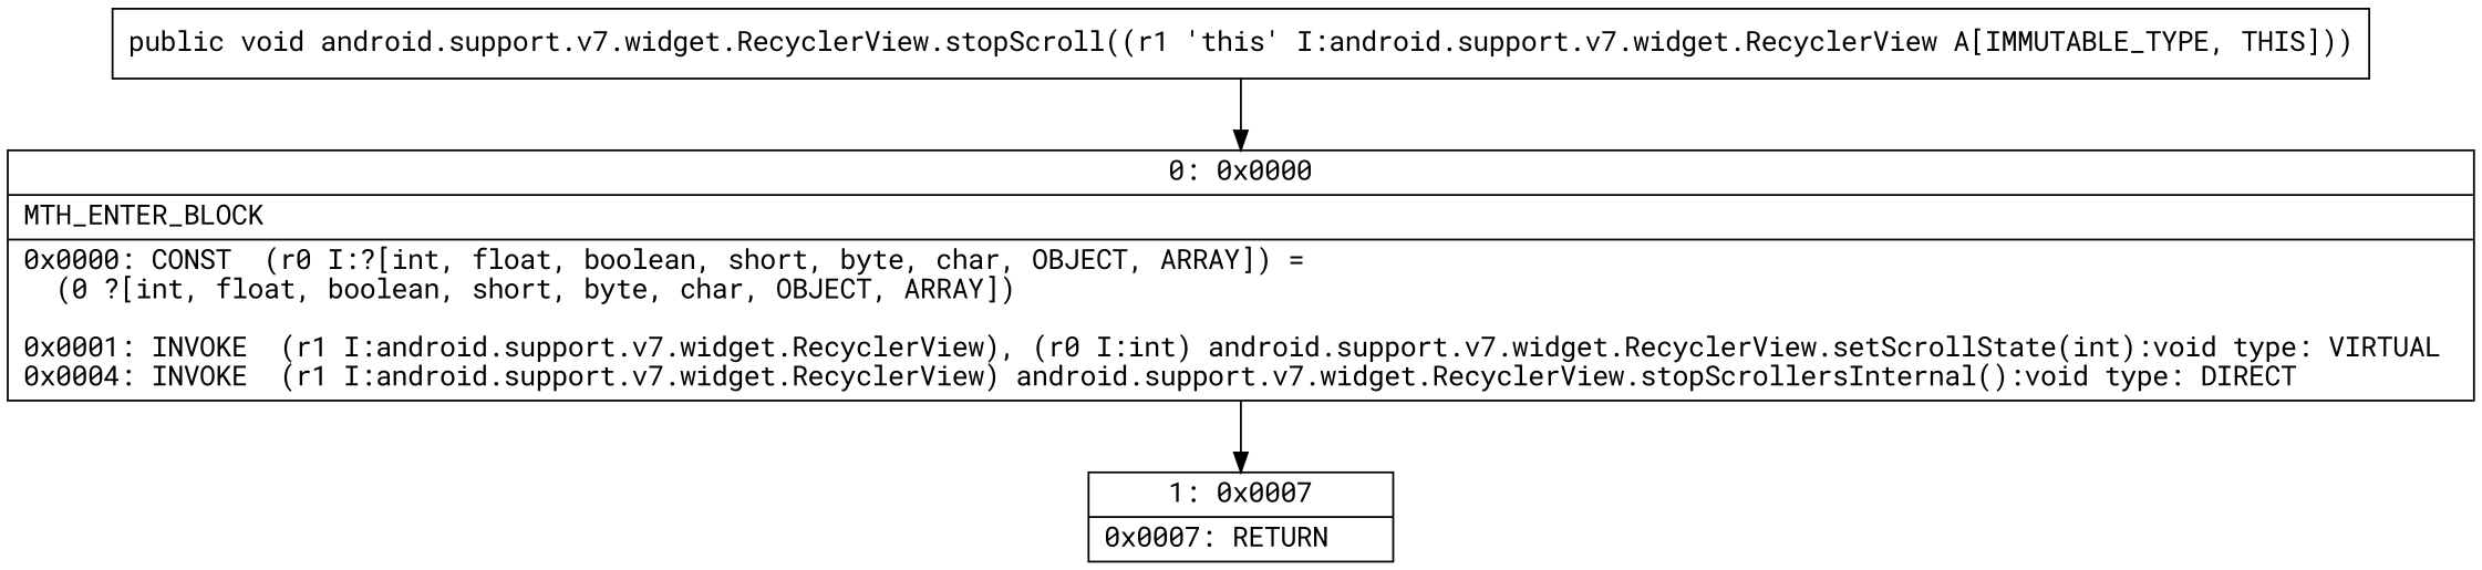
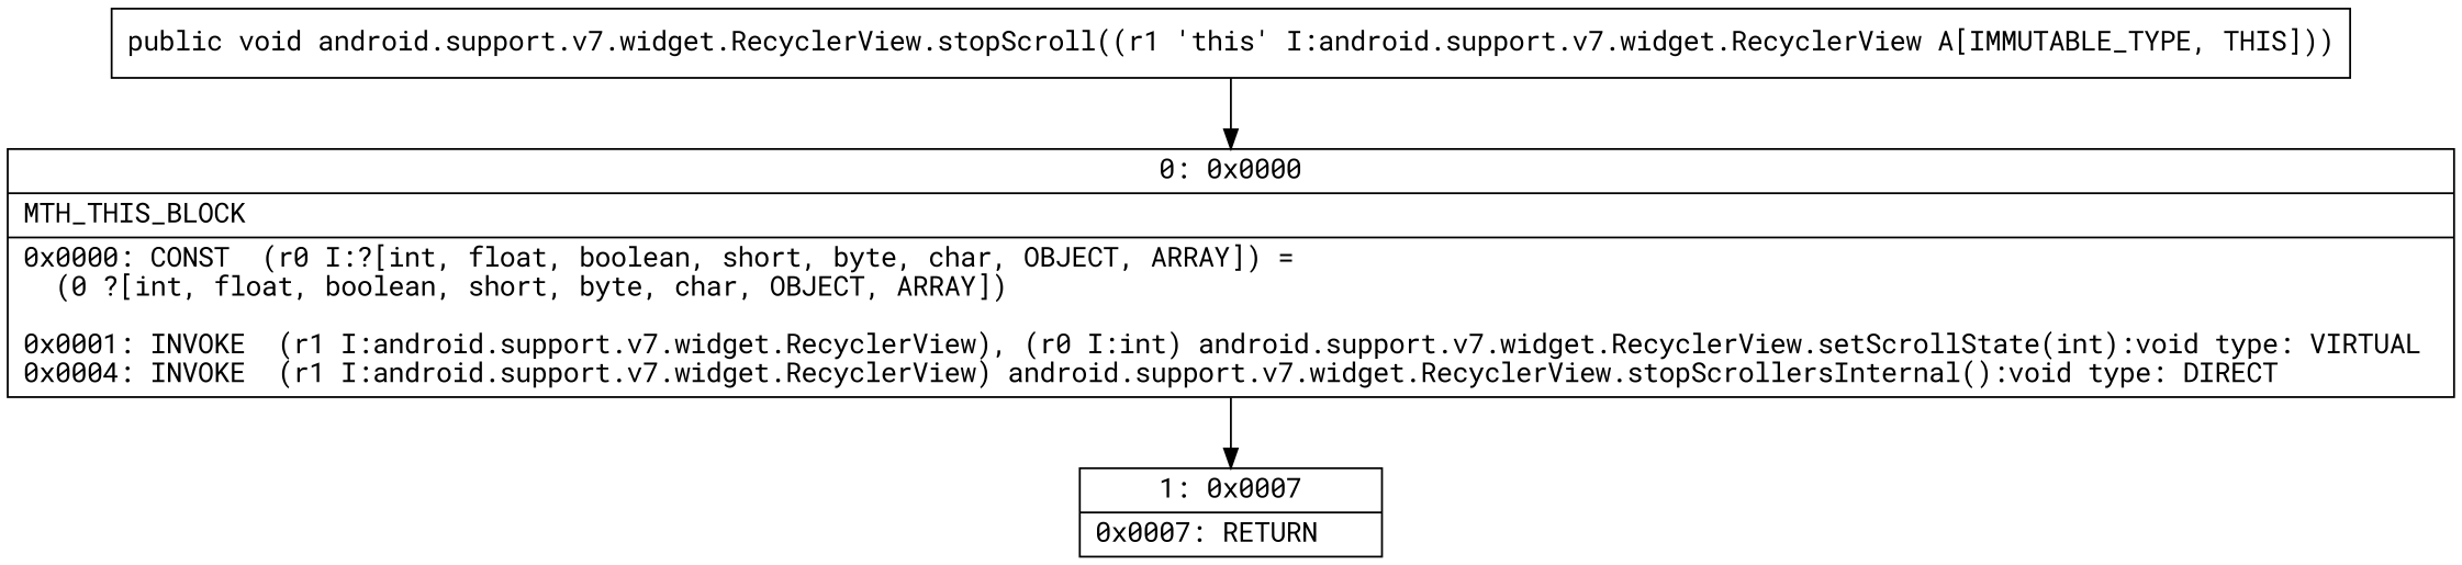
  digraph {
    fontname="Roboto Mono"
    node [shape=record fontname="Roboto Mono"]
    edge [fontname="Roboto Mono"]
-   n1 [label="{0\:\ 0x0000|MTH_ENTER_BLOCK\l|0x0000: CONST  (r0 I:?[int, float, boolean, short, byte, char, OBJECT, ARRAY]) = \l  (0 ?[int, float, boolean, short, byte, char, OBJECT, ARRAY])\l \l0x0001: INVOKE  (r1 I:android.support.v7.widget.RecyclerView), (r0 I:int) android.support.v7.widget.RecyclerView.setScrollState(int):void type: VIRTUAL \l0x0004: INVOKE  (r1 I:android.support.v7.widget.RecyclerView) android.support.v7.widget.RecyclerView.stopScrollersInternal():void type: DIRECT \l}"]
+   n1 [label="{0\:\ 0x0000|MTH_THIS_BLOCK\l|0x0000: CONST  (r0 I:?[int, float, boolean, short, byte, char, OBJECT, ARRAY]) = \l  (0 ?[int, float, boolean, short, byte, char, OBJECT, ARRAY])\l \l0x0001: INVOKE  (r1 I:android.support.v7.widget.RecyclerView), (r0 I:int) android.support.v7.widget.RecyclerView.setScrollState(int):void type: VIRTUAL \l0x0004: INVOKE  (r1 I:android.support.v7.widget.RecyclerView) android.support.v7.widget.RecyclerView.stopScrollersInternal():void type: DIRECT \l}"]
    n2 [label="{1\:\ 0x0007|0x0007: RETURN   \l}"]
    n3 [label="{public void android.support.v7.widget.RecyclerView.stopScroll((r1 'this' I:android.support.v7.widget.RecyclerView A[IMMUTABLE_TYPE, THIS])) }"]
    n1 -> n2
    n3 -> n1
  }
